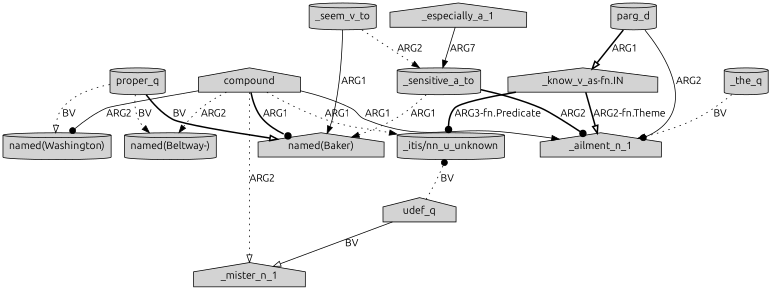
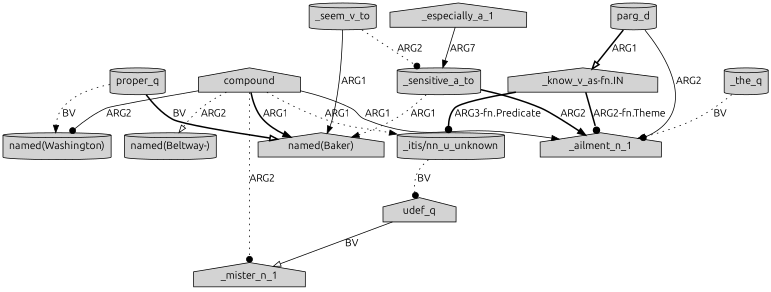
  digraph {
    fontname=Ubuntu
    node [fontname=Ubuntu shape=cylinder style=filled]
    edge [arrowhead=normal fontname=Ubuntu style=dotted]
    compound [shape=house]
    "_itis/nn_u_unknown"
    "named(Beltway-)"
    "named(Baker)" [shape=house]
    _mister_n_1 [shape=house]
    _ailment_n_1 [shape=house]
    "named(Washington)"
    _sensitive_a_to
    _seem_v_to
    "_know_v_as-fn.IN" [shape=house]
    udef_q [shape=house]
    parg_d
    proper_q
    _especially_a_1 [shape=house]
    _the_q
    compound -> "_itis/nn_u_unknown" [label=ARG1]
-   compound -> "named(Beltway-)" [label=ARG2]
-   compound -> "named(Baker)" [arrowhead=dot label=ARG1 style=bold]
-   compound -> _mister_n_1 [arrowhead=onormal label=ARG2]
+   compound -> "named(Beltway-)" [arrowhead=onormal label=ARG2]
+   compound -> "named(Baker)" [label=ARG1 style=bold]
+   compound -> _mister_n_1 [arrowhead=dot label=ARG2]
    compound -> _ailment_n_1 [label=ARG1 style=solid]
    compound -> "named(Washington)" [arrowhead=dot label=ARG2 style=solid]
    _sensitive_a_to -> "named(Baker)" [label=ARG1]
-   _sensitive_a_to -> _ailment_n_1 [arrowhead=dot label=ARG2 style=bold]
+   _sensitive_a_to -> _ailment_n_1 [label=ARG2 style=bold]
    _seem_v_to -> "named(Baker)" [label=ARG1 style=solid]
-   _seem_v_to -> _sensitive_a_to [label=ARG2]
+   _seem_v_to -> _sensitive_a_to [arrowhead=dot label=ARG2]
    "_know_v_as-fn.IN" -> "_itis/nn_u_unknown" [arrowhead=dot label="ARG3-fn.Predicate" style=bold]
-   "_know_v_as-fn.IN" -> _ailment_n_1 [arrowhead=onormal label="ARG2-fn.Theme" style=bold]
-   udef_q -> "_itis/nn_u_unknown" [arrowhead=dot label=BV]
+   "_know_v_as-fn.IN" -> _ailment_n_1 [arrowhead=dot label="ARG2-fn.Theme" style=bold]
+   "_itis/nn_u_unknown" -> udef_q [arrowhead=dot label=BV]
    udef_q -> _mister_n_1 [arrowhead=onormal label=BV style=solid]
    parg_d -> _ailment_n_1 [arrowhead=dot label=ARG2 style=solid]
    parg_d -> "_know_v_as-fn.IN" [arrowhead=onormal label=ARG1 style=bold]
-   proper_q -> "named(Beltway-)" [label=BV]
    proper_q -> "named(Baker)" [arrowhead=onormal label=BV style=bold]
-   proper_q -> "named(Washington)" [arrowhead=onormal label=BV]
+   proper_q -> "named(Washington)" [label=BV]
    _especially_a_1 -> _sensitive_a_to [label=ARG7 style=solid]
    _the_q -> _ailment_n_1 [label=BV]
  }
